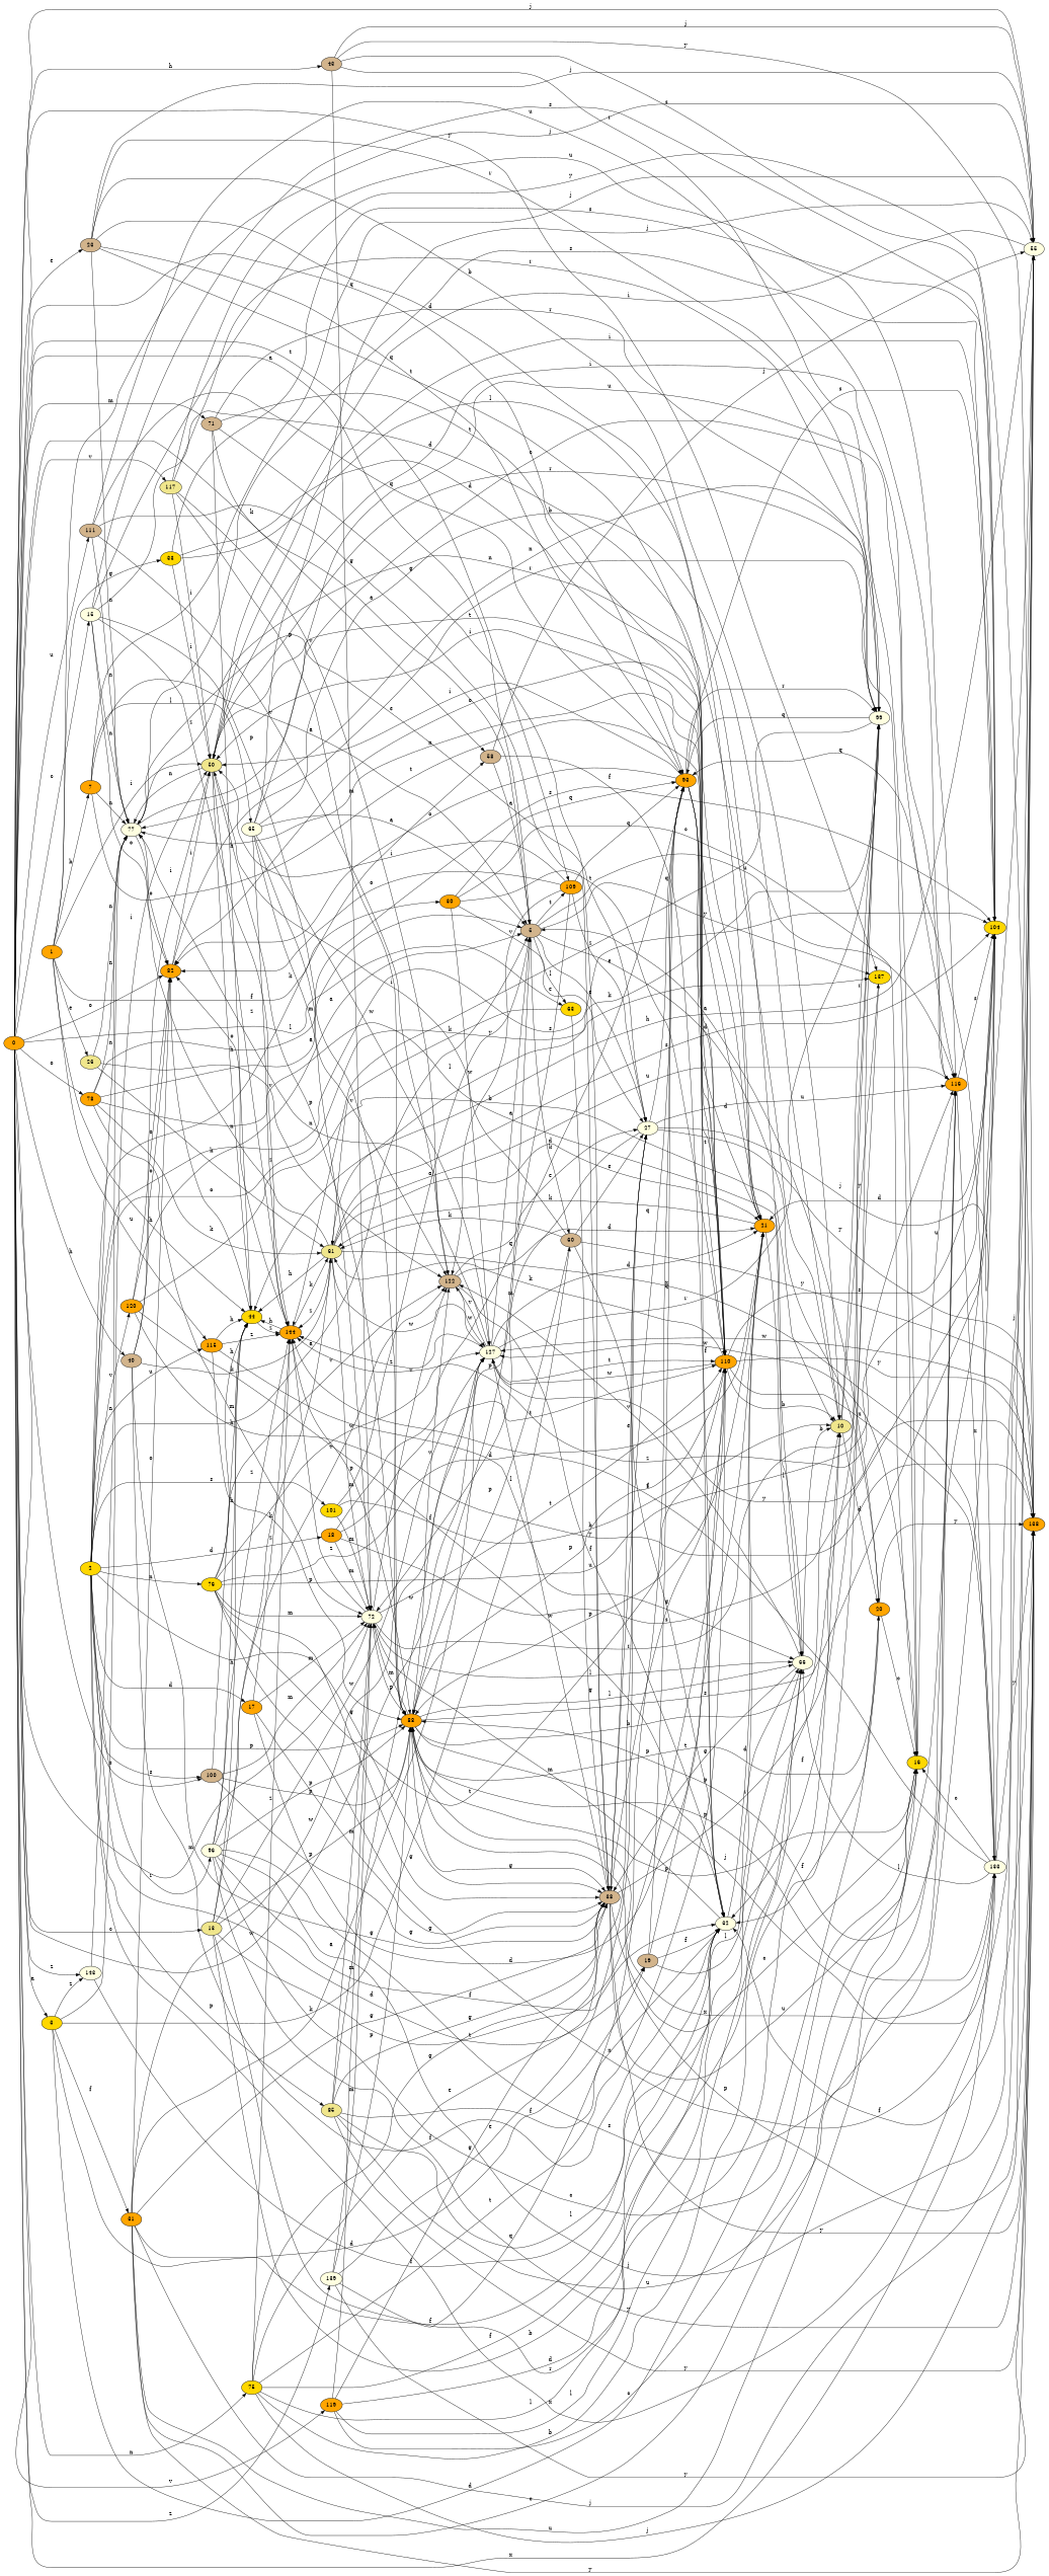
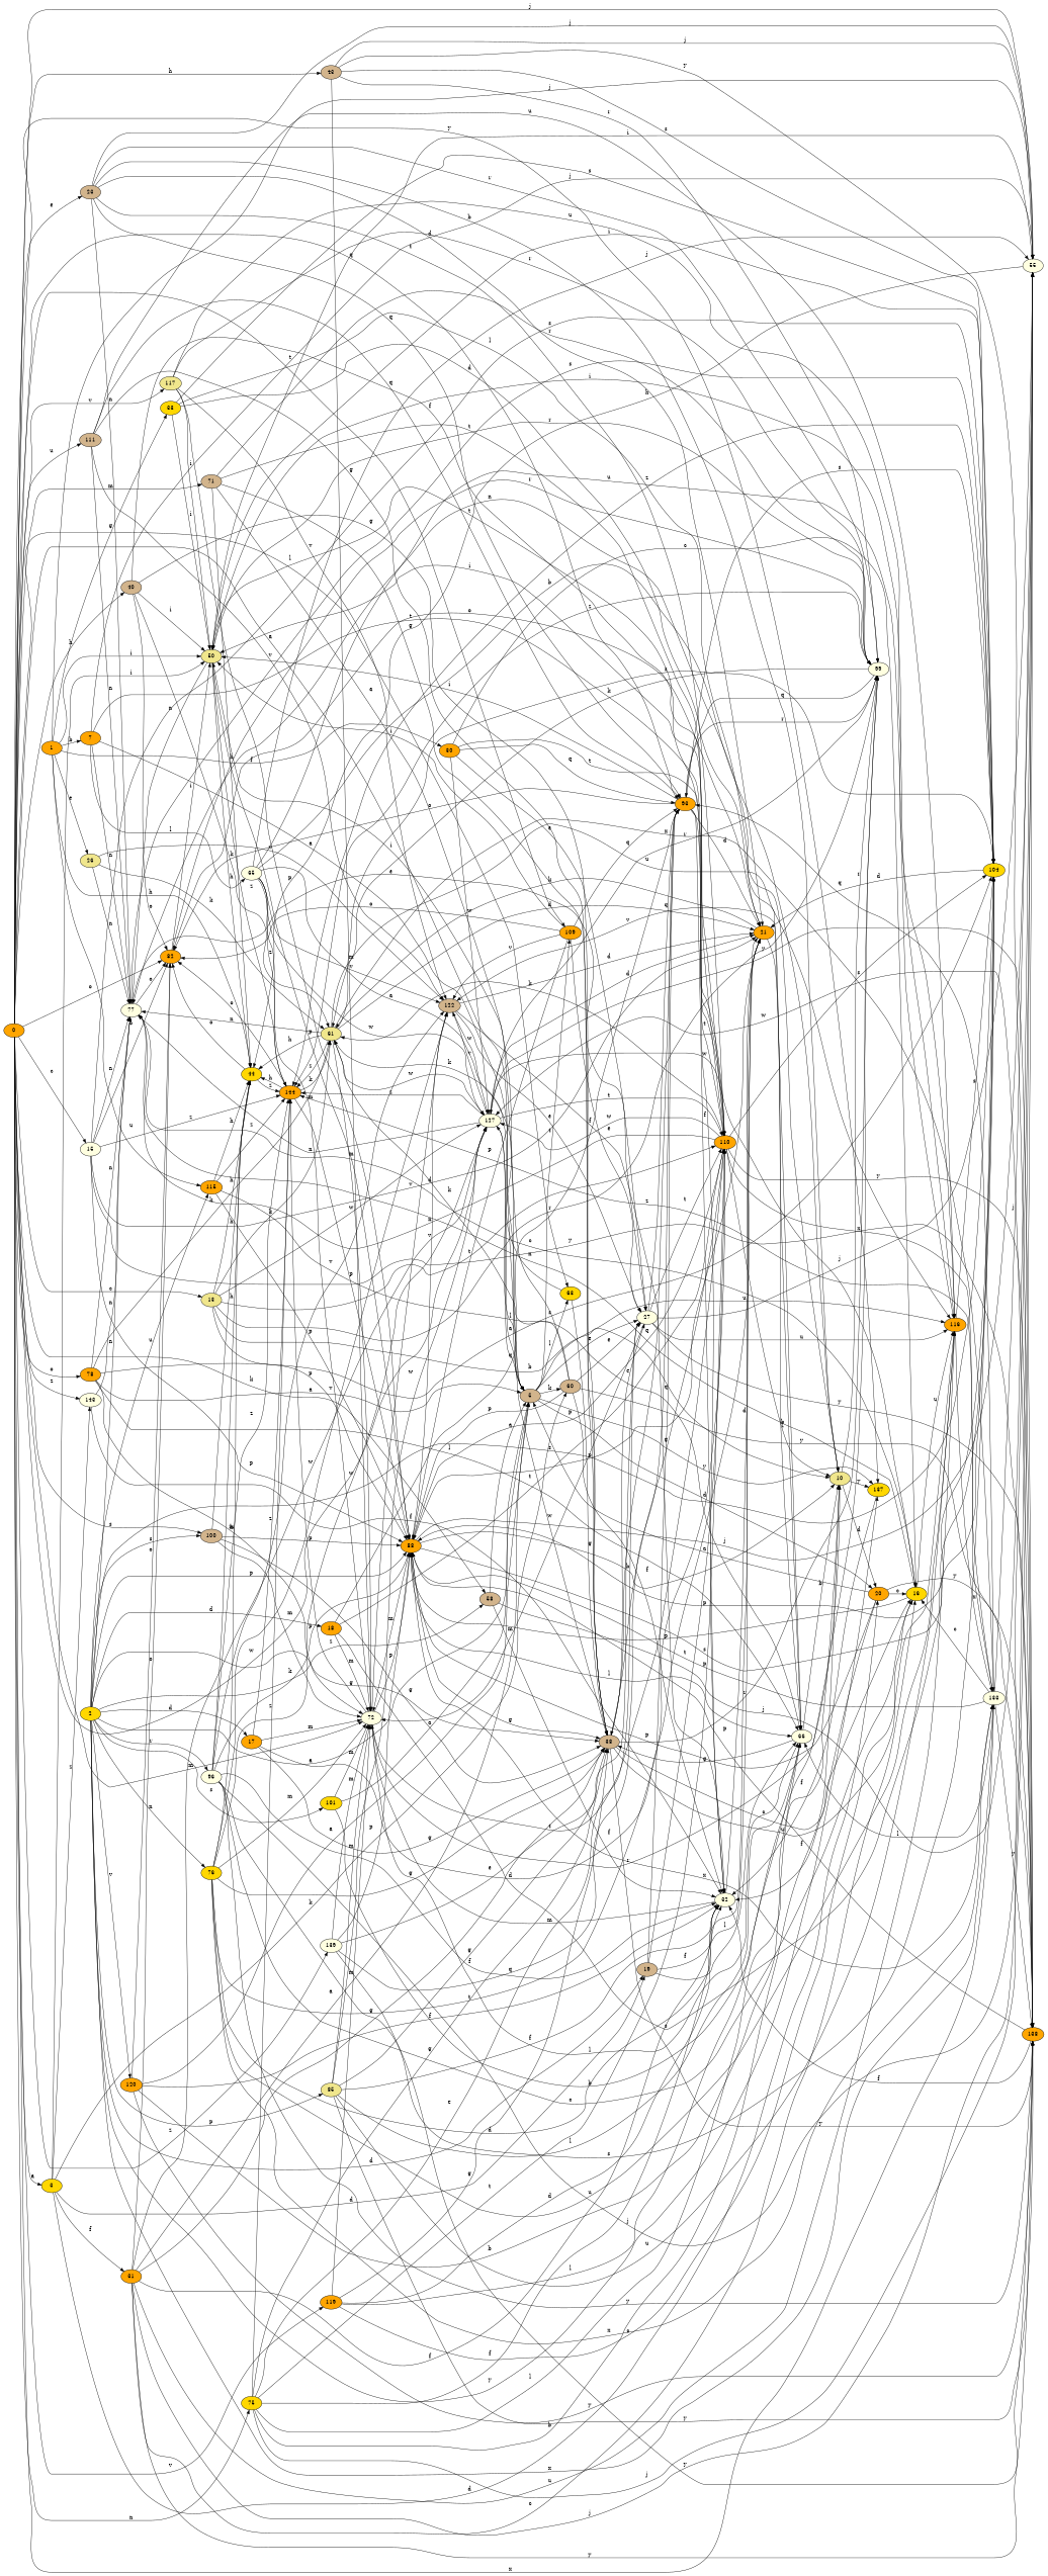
  strict digraph {
    rankdir=LR
    node [fillcolor=orange style=filled]
    3 [fillcolor=gold]
    0
    5 [fillcolor=tan]
    13 [fillcolor=khaki]
    15 [fillcolor=lightyellow]
    23 [fillcolor=tan]
    40 [fillcolor=tan]
    43 [fillcolor=tan]
    55 [fillcolor=lightyellow]
    58 [fillcolor=tan]
    63 [fillcolor=gold]
    71 [fillcolor=tan]
    72 [fillcolor=lightyellow]
    75 [fillcolor=gold]
    78
    82
    93
    100 [fillcolor=tan]
    109
    111 [fillcolor=tan]
    117 [fillcolor=khaki]
    119
    127 [fillcolor=lightyellow]
    133 [fillcolor=lightyellow]
    137 [fillcolor=gold]
    139 [fillcolor=lightyellow]
    143 [fillcolor=lightyellow]
    50 [fillcolor=khaki]
    19 [fillcolor=tan]
    20
    31
    60 [fillcolor=tan]
    27 [fillcolor=lightyellow]
    116
    44 [fillcolor=gold]
    88
    110
    10 [fillcolor=khaki]
    99 [fillcolor=lightyellow]
    61 [fillcolor=khaki]
    77 [fillcolor=lightyellow]
    104 [fillcolor=gold]
    21
    138
    144
    38 [fillcolor=tan]
    32 [fillcolor=lightyellow]
    66 [fillcolor=lightyellow]
    122 [fillcolor=tan]
    16 [fillcolor=gold]
    1
    7
    26 [fillcolor=khaki]
    30
    33 [fillcolor=gold]
    115
    65 [fillcolor=lightyellow]
    2 [fillcolor=gold]
    17
    18
    76 [fillcolor=gold]
    85 [fillcolor=khaki]
    96 [fillcolor=lightyellow]
    101 [fillcolor=gold]
    120
    3 -> 143 [label=z]
    3 -> 50 [label=i]
    3 -> 19 [label=d]
    3 -> 20 [label=d]
    3 -> 31 [label=f]
    3 -> 60 [label=k]
    0 -> 3 [label=a]
    0 -> 5 [label=a]
    0 -> 13 [label=c]
    0 -> 15 [label=c]
    0 -> 23 [label=e]
    0 -> 40 [label=h]
    0 -> 43 [label=h]
    0 -> 55 [label=j]
    0 -> 58 [label=k]
    0 -> 63 [label=l]
    0 -> 71 [label=m]
    0 -> 72 [label=m]
    0 -> 75 [label=n]
    0 -> 78 [label=o]
    0 -> 82 [label=o]
    0 -> 93 [label=q]
    0 -> 100 [label=s]
    0 -> 109 [label=t]
    0 -> 111 [label=u]
    0 -> 117 [label=v]
    0 -> 119 [label=v]
    0 -> 127 [label=w]
    0 -> 133 [label=x]
    0 -> 137 [label=y]
    0 -> 139 [label=z]
    0 -> 143 [label=z]
    5 -> 63 [label=l]
    5 -> 109 [label=t]
    5 -> 137 [label=y]
    5 -> 20 [label=d]
    5 -> 60 [label=k]
    5 -> 27 [label=e]
    5 -> 116 [label=u]
    13 -> 127 [label=w]
    13 -> 44 [label=h]
    13 -> 88 [label=p]
    13 -> 110 [label=t]
    13 -> 10 [label=b]
    13 -> 99 [label=r]
    13 -> 61 [label=k]
    15 -> 82 [label=o]
    15 -> 88 [label=p]
    15 -> 77 [label=n]
    15 -> 104 [label=s]
    15 -> 21 [label=d]
    15 -> 138 [label=y]
    15 -> 144 [label=z]
    23 -> 55 [label=j]
    23 -> 93 [label=q]
    23 -> 110 [label=t]
    23 -> 10 [label=b]
    23 -> 99 [label=r]
    23 -> 77 [label=n]
    23 -> 21 [label=d]
    40 -> 82 [label=o]
    40 -> 50 [label=i]
    40 -> 61 [label=k]
    40 -> 38 [label=g]
    40 -> 32 [label=f]
    43 -> 55 [label=j]
    43 -> 72 [label=m]
    43 -> 99 [label=r]
    43 -> 104 [label=s]
    43 -> 138 [label=y]
    55 -> 50 [label=i]
    55 -> 44 [label=h]
    58 -> 5 [label=a]
    58 -> 55 [label=j]
    58 -> 32 [label=f]
    63 -> 61 [label=k]
    63 -> 38 [label=g]
    71 -> 5 [label=a]
    71 -> 44 [label=h]
    71 -> 110 [label=t]
    71 -> 99 [label=r]
    71 -> 38 [label=g]
    72 -> 88 [label=p]
    72 -> 110 [label=t]
    72 -> 99 [label=r]
    72 -> 144 [label=z]
    72 -> 66 [label=l]
    72 -> 122 [label=v]
    75 -> 55 [label=j]
    75 -> 27 [label=e]
    75 -> 110 [label=t]
    75 -> 10 [label=b]
    75 -> 144 [label=z]
    75 -> 38 [label=g]
    75 -> 32 [label=f]
    75 -> 66 [label=l]
    78 -> 5 [label=a]
    78 -> 72 [label=m]
    78 -> 61 [label=k]
    78 -> 77 [label=n]
    78 -> 104 [label=s]
    78 -> 66 [label=l]
    82 -> 50 [label=i]
    82 -> 99 [label=r]
    93 -> 82 [label=o]
    93 -> 50 [label=i]
    93 -> 110 [label=t]
    93 -> 99 [label=r]
    93 -> 104 [label=s]
    93 -> 21 [label=d]
    93 -> 32 [label=f]
    100 -> 72 [label=m]
    100 -> 44 [label=h]
    100 -> 88 [label=p]
    100 -> 38 [label=g]
    109 -> 82 [label=o]
    109 -> 93 [label=q]
    109 -> 50 [label=i]
    109 -> 27 [label=e]
    109 -> 88 [label=p]
    109 -> 122 [label=v]
    111 -> 93 [label=q]
    111 -> 116 [label=u]
    111 -> 77 [label=n]
    111 -> 38 [label=g]
    111 -> 122 [label=v]
    117 -> 50 [label=i]
    117 -> 116 [label=u]
    117 -> 88 [label=p]
    117 -> 99 [label=r]
    117 -> 122 [label=v]
    119 -> 72 [label=m]
    119 -> 21 [label=d]
    119 -> 38 [label=g]
    119 -> 66 [label=l]
    119 -> 16 [label=c]
    127 -> 5 [label=a]
    127 -> 110 [label=t]
    127 -> 99 [label=r]
    127 -> 77 [label=n]
    127 -> 21 [label=d]
    127 -> 138 [label=y]
    127 -> 144 [label=z]
    127 -> 122 [label=v]
    133 -> 55 [label=j]
    133 -> 93 [label=q]
    133 -> 88 [label=p]
    133 -> 138 [label=y]
    133 -> 144 [label=z]
    133 -> 66 [label=l]
    133 -> 16 [label=c]
    137 -> 32 [label=f]
    139 -> 72 [label=m]
    139 -> 93 [label=q]
    139 -> 27 [label=e]
    139 -> 88 [label=p]
    139 -> 138 [label=y]
    143 -> 77 [label=n]
    143 -> 32 [label=f]
    50 -> 44 [label=h]
    50 -> 88 [label=p]
    50 -> 110 [label=t]
    50 -> 99 [label=r]
    50 -> 77 [label=n]
    50 -> 144 [label=z]
    19 -> 93 [label=q]
    19 -> 110 [label=t]
    19 -> 32 [label=f]
    19 -> 66 [label=l]
    20 -> 5 [label=a]
    20 -> 88 [label=p]
    20 -> 138 [label=y]
    20 -> 32 [label=f]
    20 -> 16 [label=c]
    31 -> 5 [label=a]
    31 -> 55 [label=j]
    31 -> 82 [label=o]
    31 -> 127 [label=w]
    31 -> 116 [label=u]
    31 -> 138 [label=y]
    31 -> 38 [label=g]
    31 -> 32 [label=f]
    31 -> 16 [label=c]
    60 -> 50 [label=i]
    60 -> 27 [label=e]
    60 -> 88 [label=p]
    60 -> 61 [label=k]
    60 -> 138 [label=y]
    60 -> 32 [label=f]
    27 -> 55 [label=j]
    27 -> 72 [label=m]
    27 -> 93 [label=q]
    27 -> 116 [label=u]
+   27 -> 110 [label=t]
    27 -> 138 [label=y]
    116 -> 133 [label=x]
    116 -> 50 [label=i]
    116 -> 104 [label=s]
    44 -> 82 [label=o]
    44 -> 144 [label=z]
    88 -> 55 [label=j]
    88 -> 72 [label=m]
    88 -> 133 [label=x]
    88 -> 10 [label=b]
    88 -> 104 [label=s]
    88 -> 38 [label=g]
    88 -> 66 [label=l]
    88 -> 122 [label=v]
    110 -> 127 [label=w]
    110 -> 133 [label=x]
    110 -> 50 [label=i]
    110 -> 88 [label=p]
    110 -> 10 [label=b]
    110 -> 61 [label=k]
    110 -> 77 [label=n]
    110 -> 104 [label=s]
    110 -> 138 [label=y]
    110 -> 38 [label=g]
    10 -> 137 [label=y]
    10 -> 20 [label=d]
    10 -> 99 [label=r]
    10 -> 77 [label=n]
    99 -> 93 [label=q]
    99 -> 61 [label=k]
    99 -> 144 [label=z]
    61 -> 72 [label=m]
    61 -> 127 [label=w]
    61 -> 133 [label=x]
    61 -> 116 [label=u]
    61 -> 44 [label=h]
    61 -> 77 [label=n]
    61 -> 104 [label=s]
    61 -> 21 [label=d]
    61 -> 144 [label=z]
    77 -> 82 [label=o]
    77 -> 27 [label=e]
    77 -> 104 [label=s]
    77 -> 16 [label=c]
    104 -> 50 [label=i]
    104 -> 88 [label=p]
    104 -> 21 [label=d]
    104 -> 144 [label=z]
    21 -> 82 [label=o]
    21 -> 88 [label=p]
    21 -> 61 [label=k]
    21 -> 66 [label=l]
    138 -> 127 [label=w]
    138 -> 88 [label=p]
    138 -> 32 [label=f]
    144 -> 82 [label=o]
    144 -> 44 [label=h]
    144 -> 88 [label=p]
    144 -> 61 [label=k]
    38 -> 93 [label=q]
    38 -> 127 [label=w]
    38 -> 27 [label=e]
    38 -> 116 [label=u]
    38 -> 99 [label=r]
    38 -> 138 [label=y]
    38 -> 16 [label=c]
    32 -> 72 [label=m]
    32 -> 21 [label=d]
    66 -> 10 [label=b]
    66 -> 38 [label=g]
    66 -> 122 [label=v]
    122 -> 127 [label=w]
    122 -> 27 [label=e]
    122 -> 21 [label=d]
    122 -> 32 [label=f]
    16 -> 127 [label=w]
    16 -> 116 [label=u]
    16 -> 88 [label=p]
    16 -> 77 [label=n]
    1 -> 55 [label=j]
    1 -> 50 [label=i]
    1 -> 44 [label=h]
    1 -> 7 [label=b]
    1 -> 26 [label=e]
    1 -> 30 [label=f]
    1 -> 33 [label=g]
    1 -> 115 [label=u]
    7 -> 5 [label=a]
    7 -> 55 [label=j]
    7 -> 110 [label=t]
    7 -> 77 [label=n]
    7 -> 65 [label=l]
    26 -> 61 [label=k]
    26 -> 77 [label=n]
    26 -> 122 [label=v]
    30 -> 93 [label=q]
    30 -> 127 [label=w]
    30 -> 27 [label=e]
    30 -> 110 [label=t]
    30 -> 16 [label=c]
    33 -> 50 [label=i]
    33 -> 104 [label=s]
    33 -> 21 [label=d]
    33 -> 66 [label=l]
    115 -> 44 [label=h]
    115 -> 88 [label=p]
    115 -> 144 [label=z]
    115 -> 66 [label=l]
    65 -> 5 [label=a]
    65 -> 55 [label=j]
    65 -> 72 [label=m]
    65 -> 127 [label=w]
    65 -> 116 [label=u]
    65 -> 10 [label=b]
    65 -> 144 [label=z]
    65 -> 122 [label=v]
    2 -> 5 [label=a]
    2 -> 58 [label=k]
    2 -> 100 [label=s]
    2 -> 133 [label=x]
    2 -> 137 [label=y]
    2 -> 19 [label=d]
    2 -> 88 [label=p]
    2 -> 77 [label=n]
    2 -> 104 [label=s]
    2 -> 38 [label=g]
    2 -> 115 [label=u]
    2 -> 17 [label=d]
    2 -> 18 [label=d]
    2 -> 76 [label=n]
    2 -> 85 [label=p]
    2 -> 96 [label=r]
    2 -> 101 [label=s]
    2 -> 120 [label=v]
    17 -> 72 [label=m]
    17 -> 21 [label=d]
    17 -> 144 [label=z]
    17 -> 38 [label=g]
    18 -> 72 [label=m]
    18 -> 93 [label=q]
    18 -> 110 [label=t]
    18 -> 104 [label=s]
    76 -> 72 [label=m]
    76 -> 127 [label=w]
    76 -> 133 [label=x]
    76 -> 116 [label=u]
    76 -> 44 [label=h]
    76 -> 110 [label=t]
    76 -> 21 [label=d]
    76 -> 38 [label=g]
    76 -> 122 [label=v]
    85 -> 72 [label=m]
    85 -> 127 [label=w]
    85 -> 116 [label=u]
    85 -> 138 [label=y]
    85 -> 38 [label=g]
    85 -> 32 [label=f]
    85 -> 66 [label=l]
    96 -> 55 [label=j]
    96 -> 44 [label=h]
    96 -> 88 [label=p]
    96 -> 104 [label=s]
    96 -> 138 [label=y]
    96 -> 144 [label=z]
    96 -> 32 [label=f]
    96 -> 122 [label=v]
    96 -> 16 [label=c]
    101 -> 5 [label=a]
    101 -> 72 [label=m]
    101 -> 10 [label=b]
    120 -> 5 [label=a]
    120 -> 82 [label=o]
    120 -> 10 [label=b]
    120 -> 138 [label=y]
    120 -> 32 [label=f]
  }
